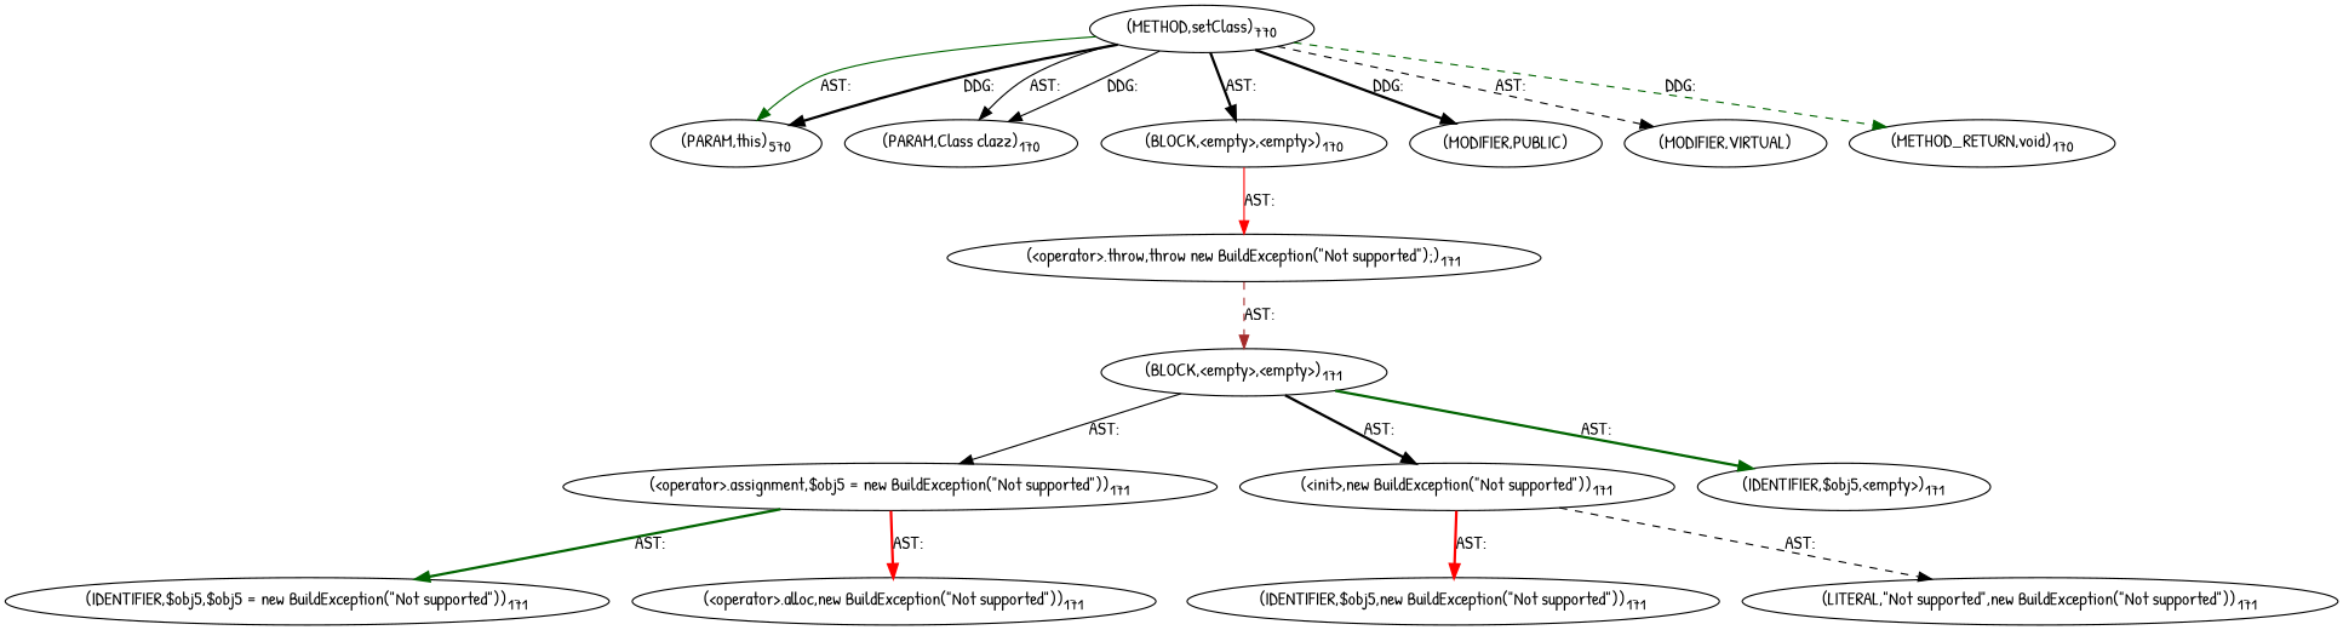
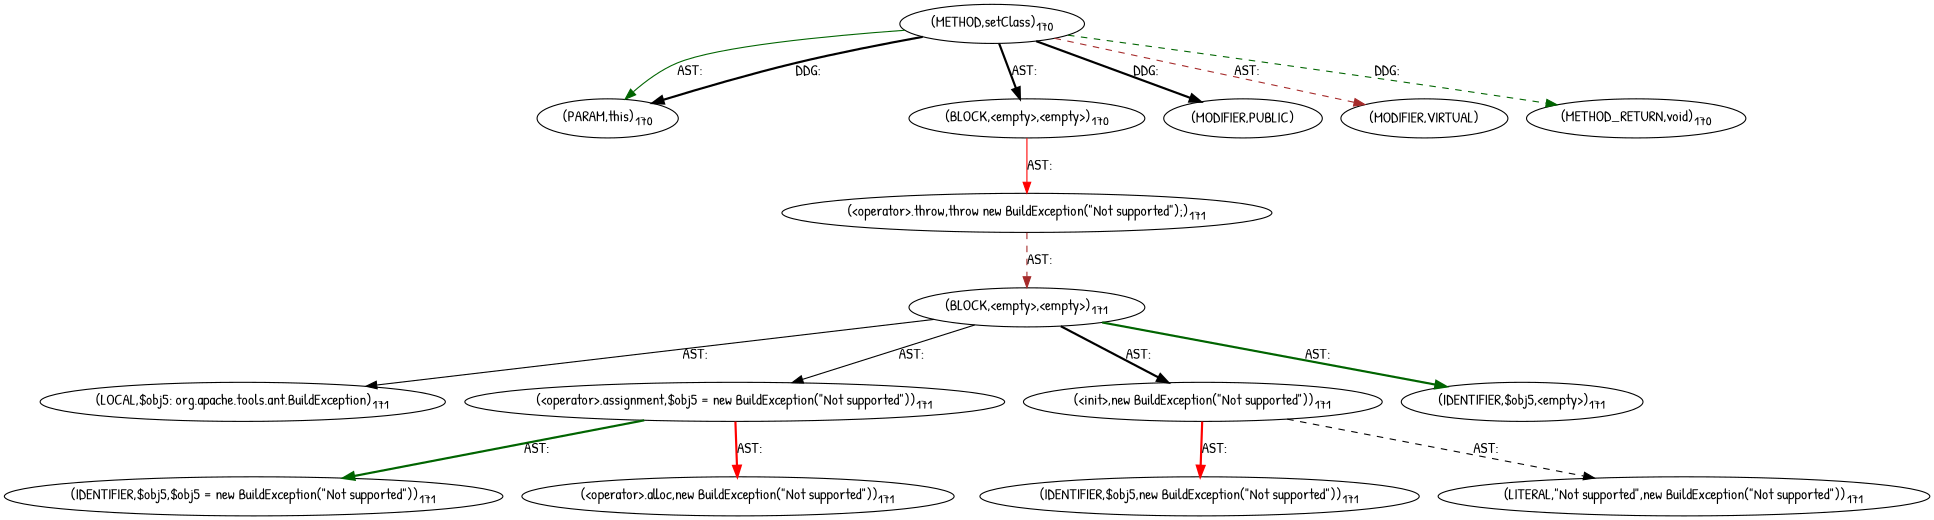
  digraph {
    fontname="Patrick Hand"
    node [fontname="Patrick Hand"]
    edge [color=black fontname="Patrick Hand" style=bold]
-   n1 [label=<(METHOD,setClass)<SUB>770</SUB>>]
-   n2 [label=<(PARAM,this)<SUB>570</SUB>>]
-   n3 [label=<(PARAM,Class clazz)<SUB>170</SUB>>]
+   n1 [label=<(METHOD,setClass)<SUB>170</SUB>>]
+   n2 [label=<(PARAM,this)<SUB>170</SUB>>]
    n4 [label=<(BLOCK,&lt;empty&gt;,&lt;empty&gt;)<SUB>170</SUB>>]
    n5 [label=<(MODIFIER,PUBLIC)>]
    n6 [label=<(MODIFIER,VIRTUAL)>]
    n7 [label=<(METHOD_RETURN,void)<SUB>170</SUB>>]
    n8 [label=<(&lt;operator&gt;.throw,throw new BuildException(&quot;Not supported&quot;);)<SUB>171</SUB>>]
    n9 [label=<(BLOCK,&lt;empty&gt;,&lt;empty&gt;)<SUB>171</SUB>>]
+   n10 [label=<(LOCAL,$obj5: org.apache.tools.ant.BuildException)<SUB>171</SUB>>]
    n11 [label=<(&lt;operator&gt;.assignment,$obj5 = new BuildException(&quot;Not supported&quot;))<SUB>171</SUB>>]
    n12 [label=<(&lt;init&gt;,new BuildException(&quot;Not supported&quot;))<SUB>171</SUB>>]
    n13 [label=<(IDENTIFIER,$obj5,&lt;empty&gt;)<SUB>171</SUB>>]
    n14 [label=<(IDENTIFIER,$obj5,$obj5 = new BuildException(&quot;Not supported&quot;))<SUB>171</SUB>>]
    n15 [label=<(&lt;operator&gt;.alloc,new BuildException(&quot;Not supported&quot;))<SUB>171</SUB>>]
    n16 [label=<(IDENTIFIER,$obj5,new BuildException(&quot;Not supported&quot;))<SUB>171</SUB>>]
    n17 [label=<(LITERAL,&quot;Not supported&quot;,new BuildException(&quot;Not supported&quot;))<SUB>171</SUB>>]
    n1 -> n2 [color=darkgreen label="AST: " style=solid]
    n1 -> n2 [label="DDG: "]
-   n1 -> n3 [label="AST: " style=solid]
-   n1 -> n3 [label="DDG: " style=solid]
    n1 -> n4 [label="AST: "]
    n1 -> n5 [label="DDG: "]
-   n1 -> n6 [label="AST: " style=dashed]
+   n1 -> n6 [color=brown label="AST: " style=dashed]
    n1 -> n7 [color=darkgreen label="DDG: " style=dashed]
    n4 -> n8 [color=red label="AST: " style=solid]
    n8 -> n9 [color=brown label="AST: " style=dashed]
+   n9 -> n10 [label="AST: " style=solid]
    n9 -> n11 [label="AST: " style=solid]
    n9 -> n12 [label="AST: "]
    n9 -> n13 [color=darkgreen label="AST: "]
    n11 -> n14 [color=darkgreen label="AST: "]
    n11 -> n15 [color=red label="AST: "]
    n12 -> n16 [color=red label="AST: "]
    n12 -> n17 [label="AST: " style=dashed]
  }
